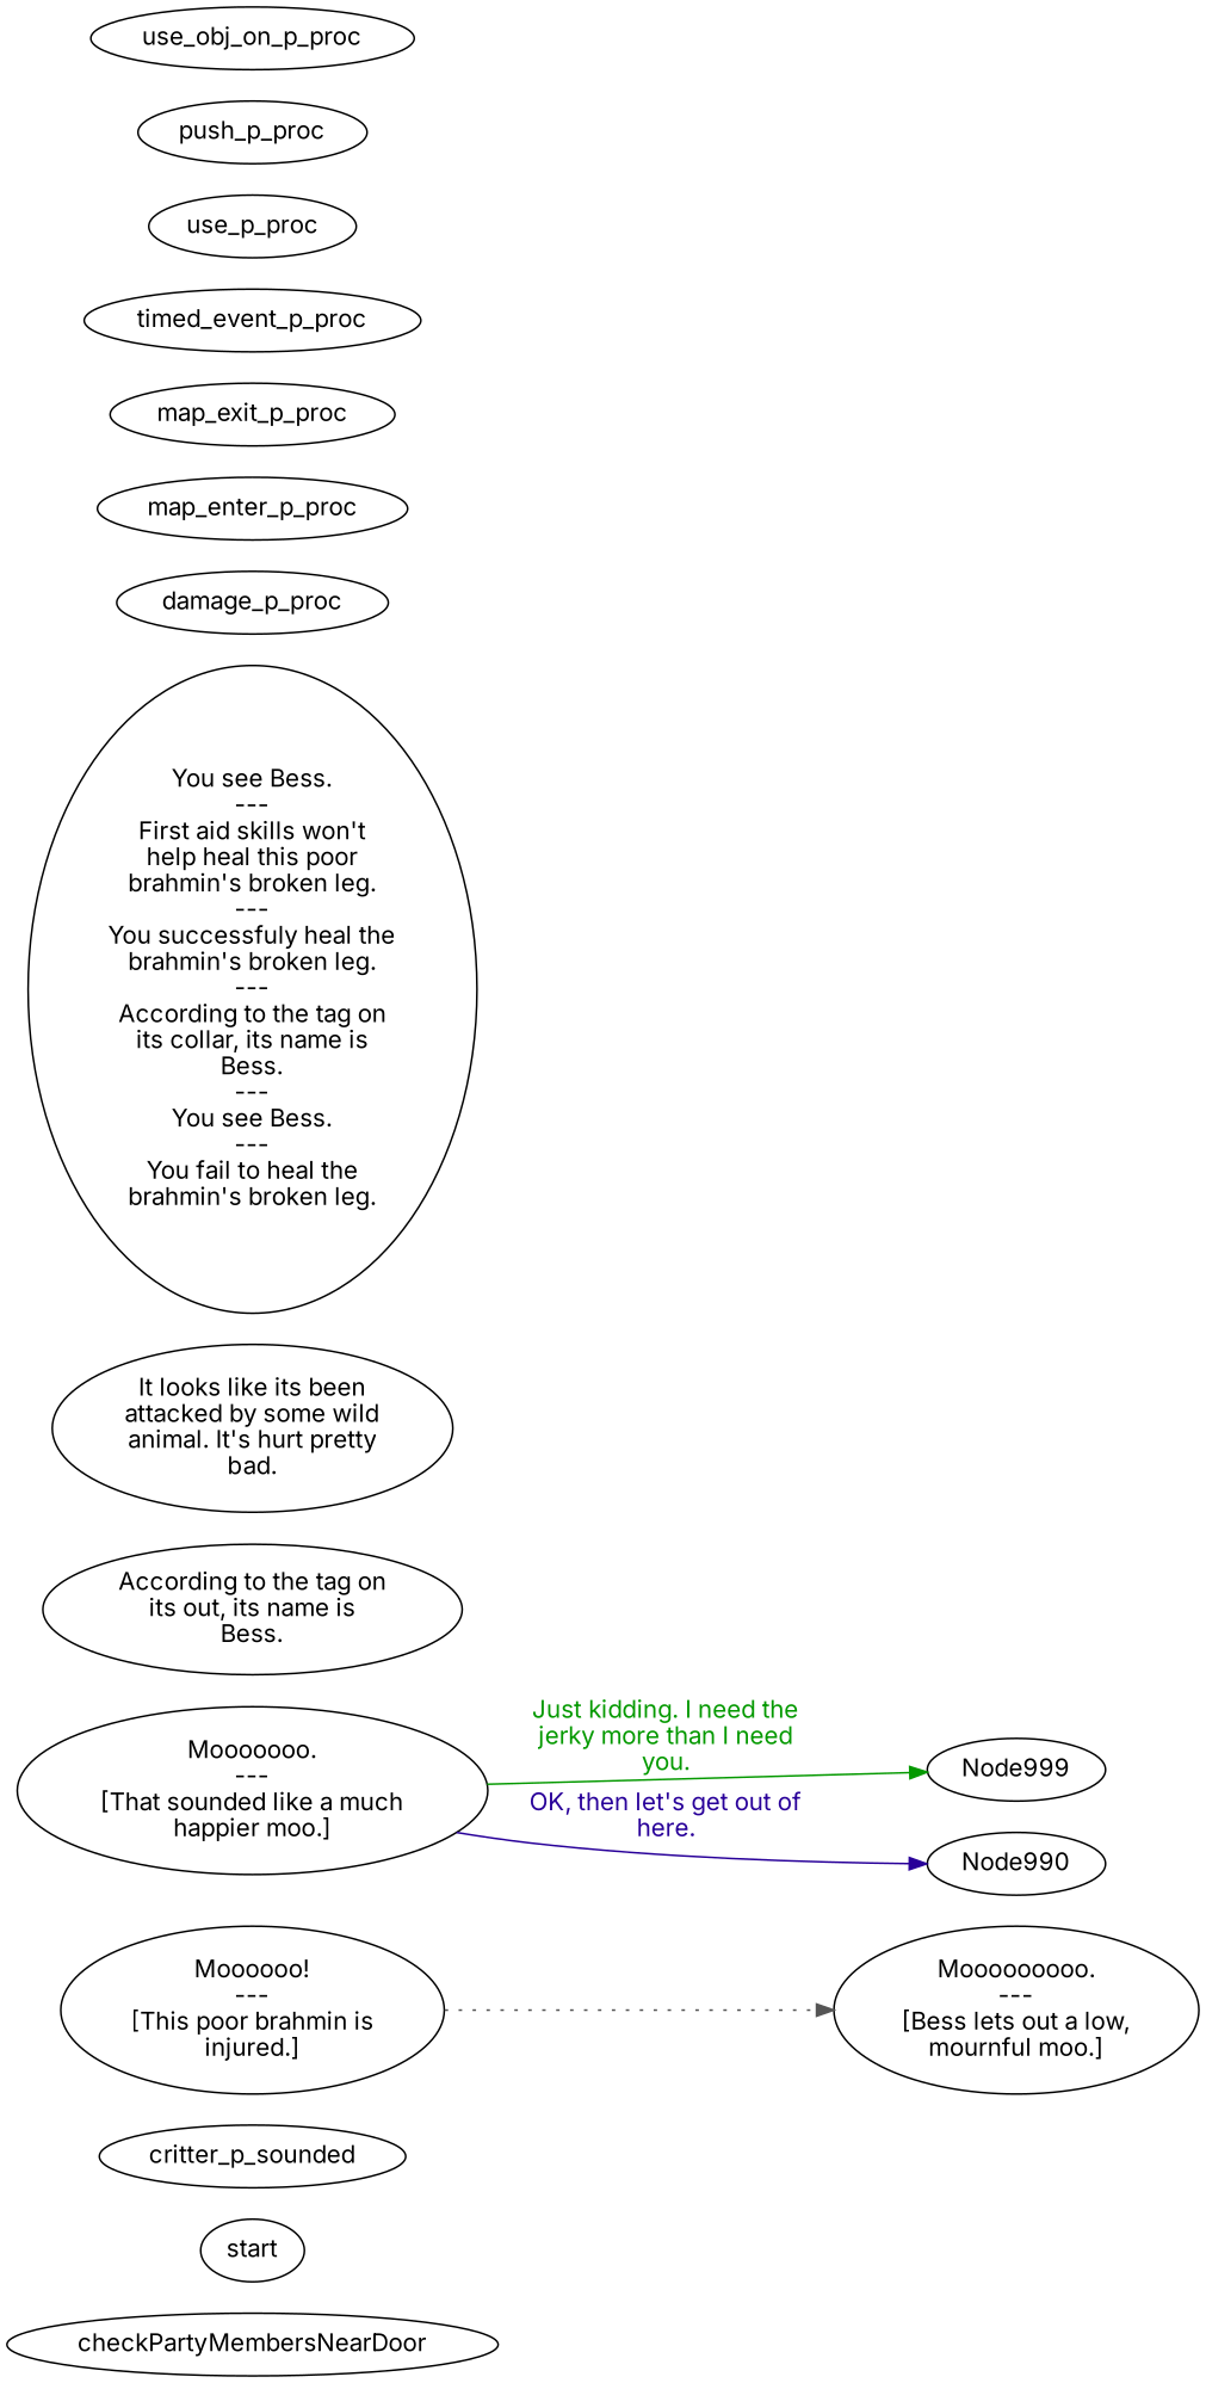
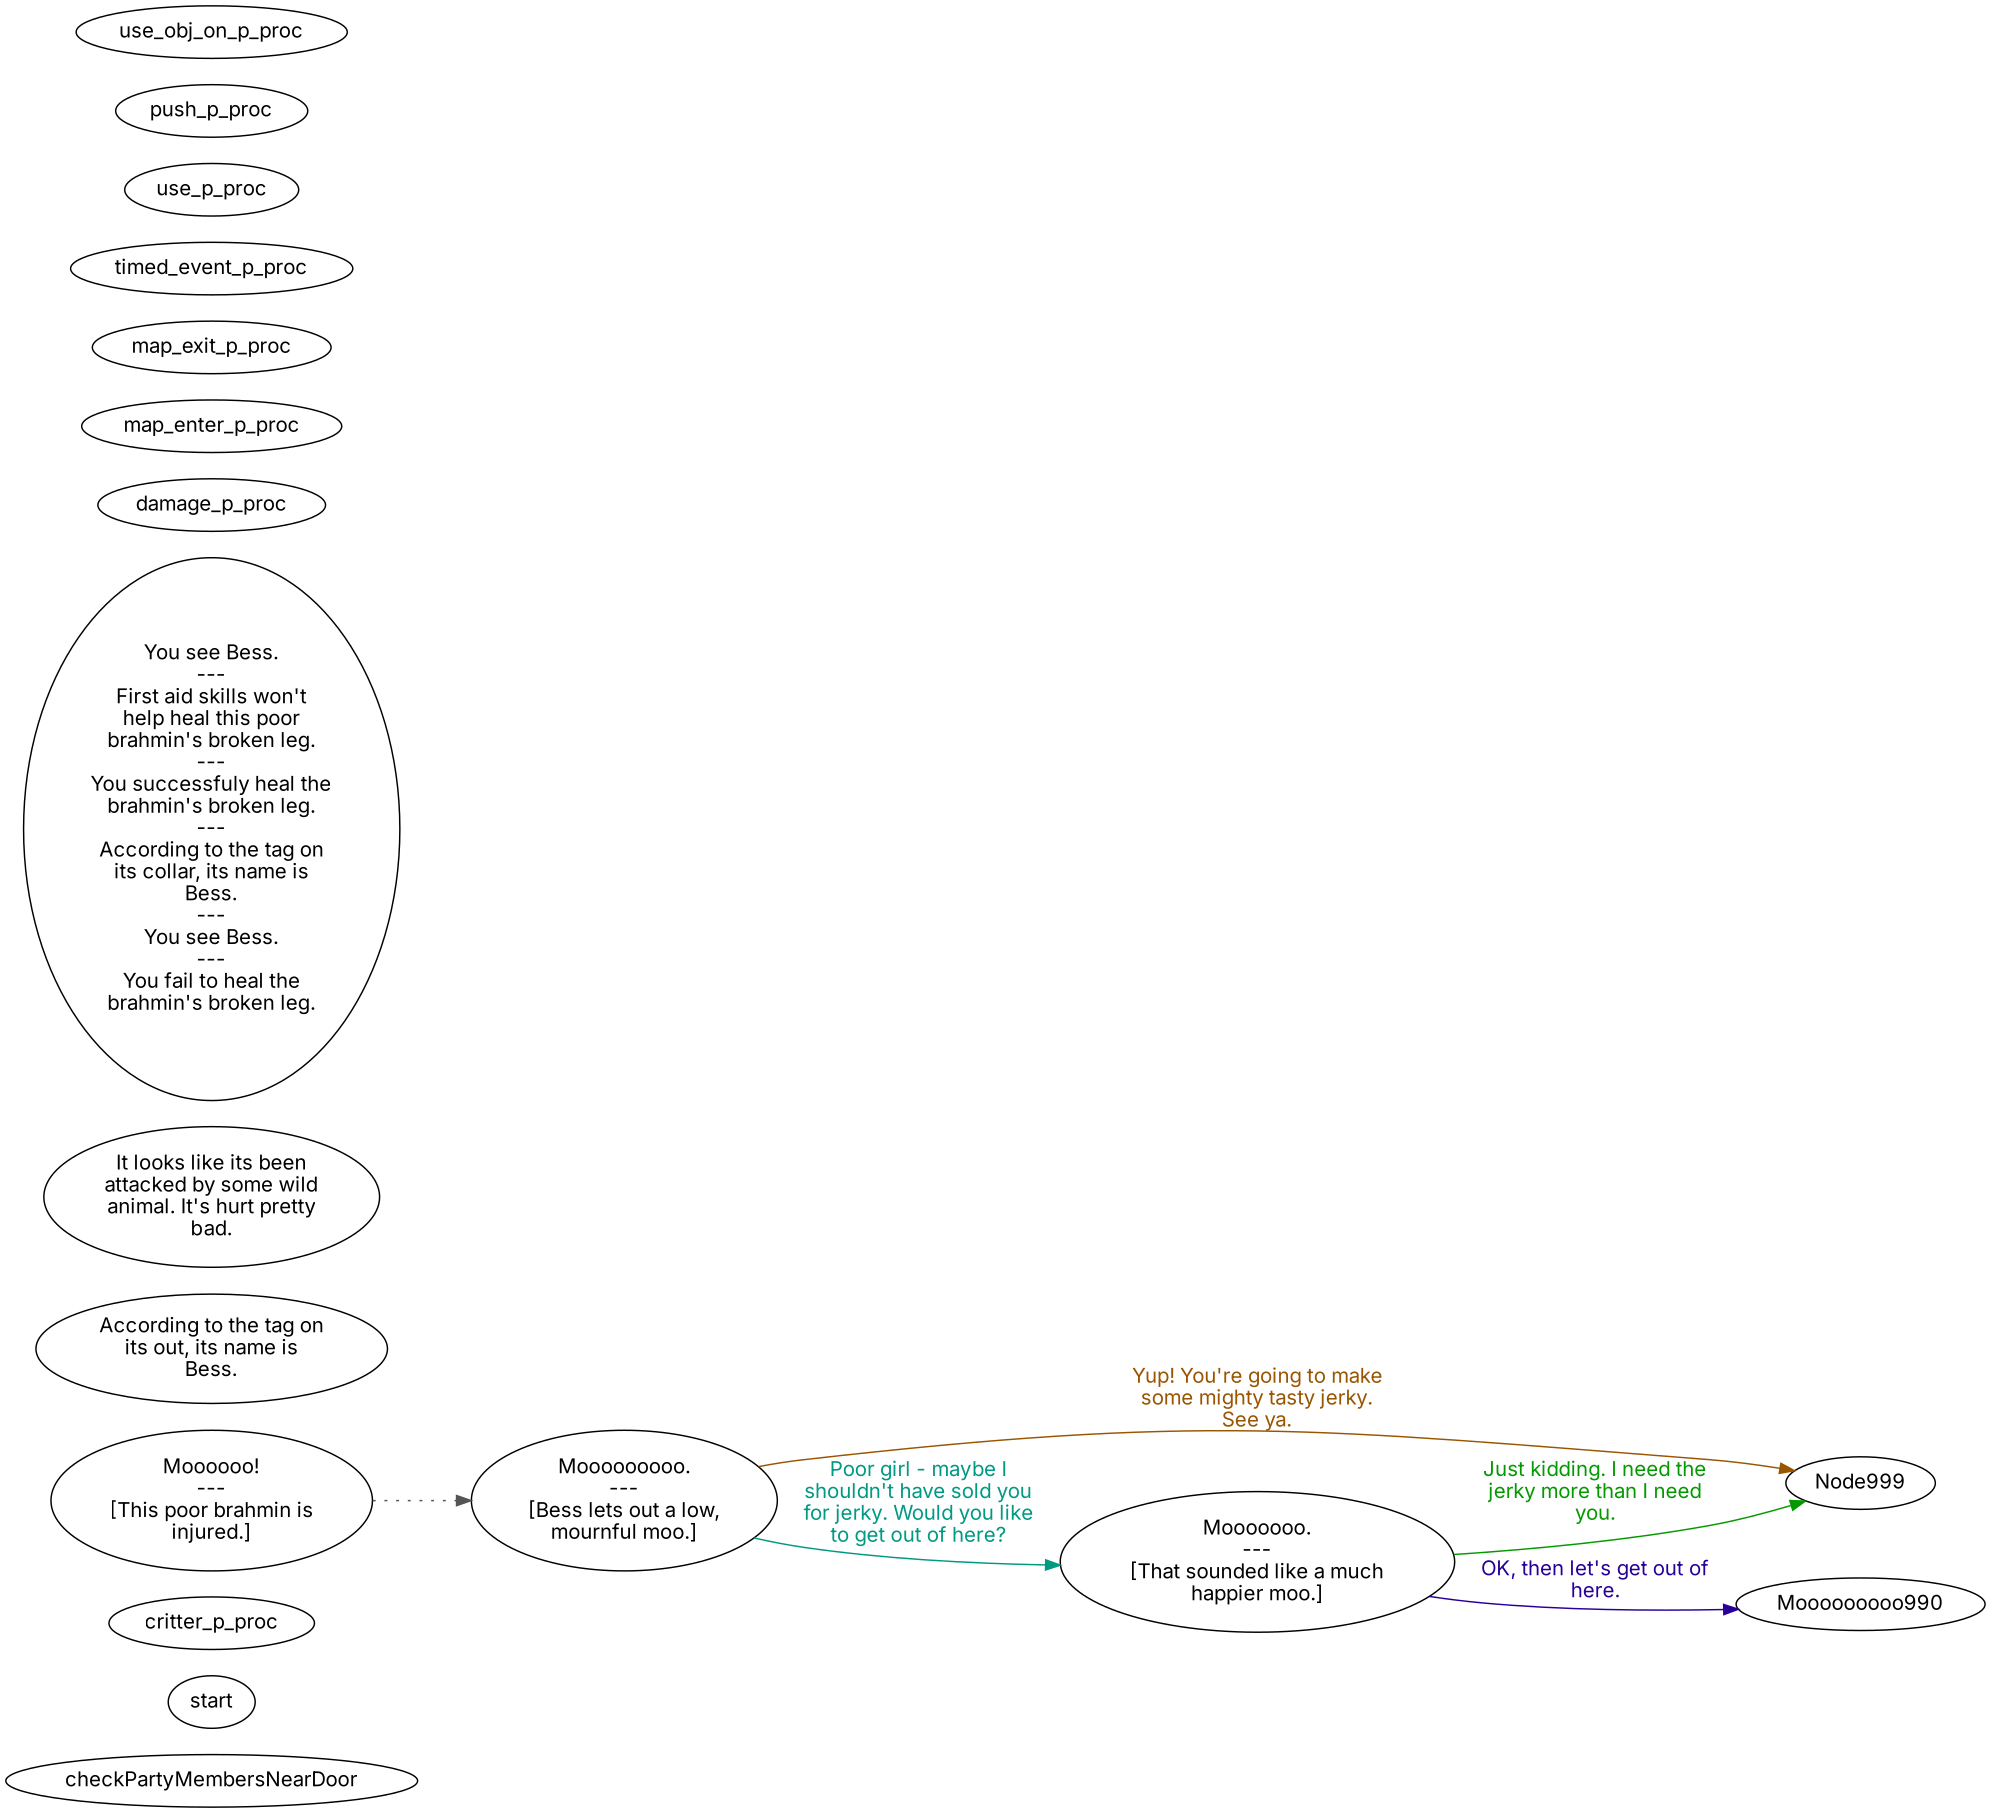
  digraph {
    fontname=Inter
    rankdir=LR
    node [color="#000000" fillcolor="#FFFFFF" fontname=Inter style=filled]
    edge [fontname=Inter]
    checkPartyMembersNearDoor
    start
-   critter_p_proc [label=critter_p_sounded]
+   critter_p_proc
    n4 [label="Moooooo!\n---\n[This poor brahmin is\ninjured.]"]
    n5 [label="Mooooooooo.\n---\n[Bess lets out a low,\nmournful moo.]"]
    Node999
    n7 [label="Mooooooo.\n---\n[That sounded like a much\nhappier moo.]"]
-   Node990
+   Node990 [label=Mooooooooo990]
    n9 [label="According to the tag on\nits out, its name is\nBess."]
    n10 [label="It looks like its been\nattacked by some wild\nanimal. It's hurt pretty\nbad."]
    n11 [label="You see Bess.\n---\nFirst aid skills won't\nhelp heal this poor\nbrahmin's broken leg.\n---\nYou successfuly heal the\nbrahmin's broken leg.\n---\nAccording to the tag on\nits collar, its name is\nBess.\n---\nYou see Bess.\n---\nYou fail to heal the\nbrahmin's broken leg."]
    damage_p_proc
    map_enter_p_proc
    map_exit_p_proc
    timed_event_p_proc
    use_p_proc
    push_p_proc
    use_obj_on_p_proc
    n4 -> n5 [color="#555555" style=dotted]
+   n5 -> Node999 [color="#995500" fontcolor="#995500" label="Yup! You're going to make\nsome mighty tasty jerky.\nSee ya."]
+   n5 -> n7 [color="#009982" fontcolor="#009982" label="Poor girl - maybe I\nshouldn't have sold you\nfor jerky. Would you like\nto get out of here?"]
    n7 -> Node999 [color="#049900" fontcolor="#049900" label="Just kidding. I need the\njerky more than I need\nyou."]
    n7 -> Node990 [color="#280099" fontcolor="#280099" label="OK, then let's get out of\nhere."]
  }
